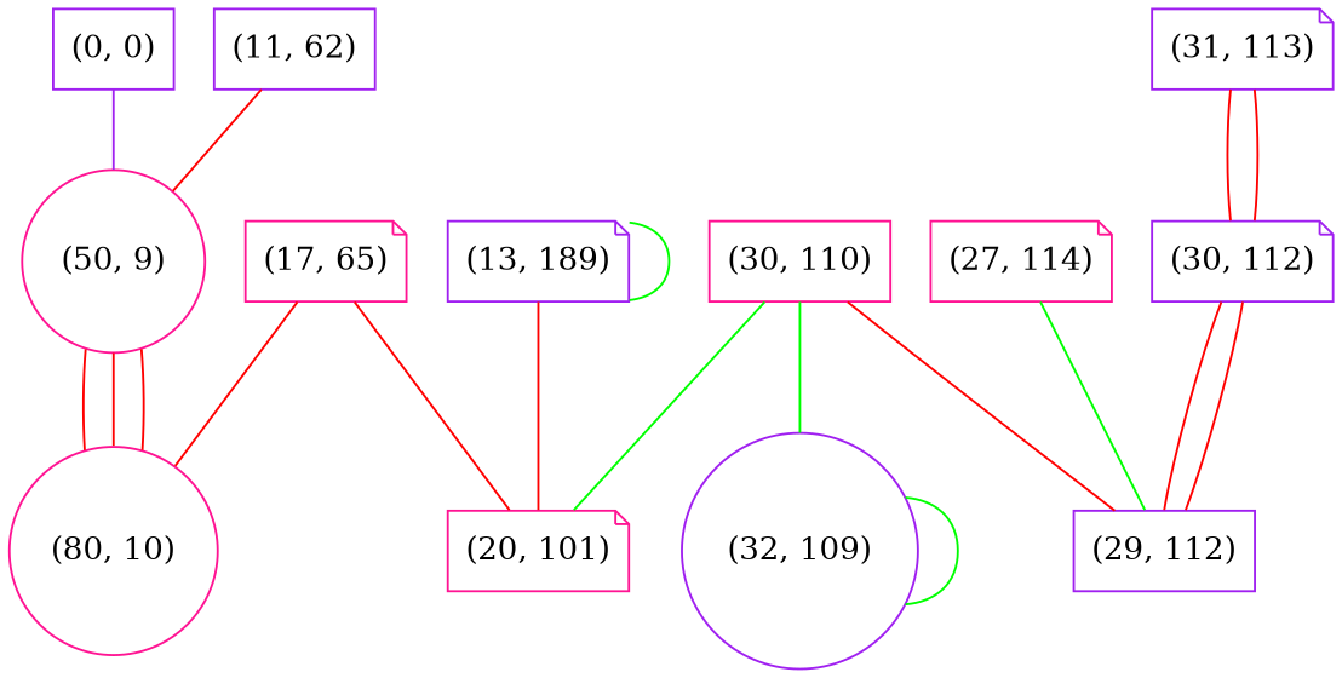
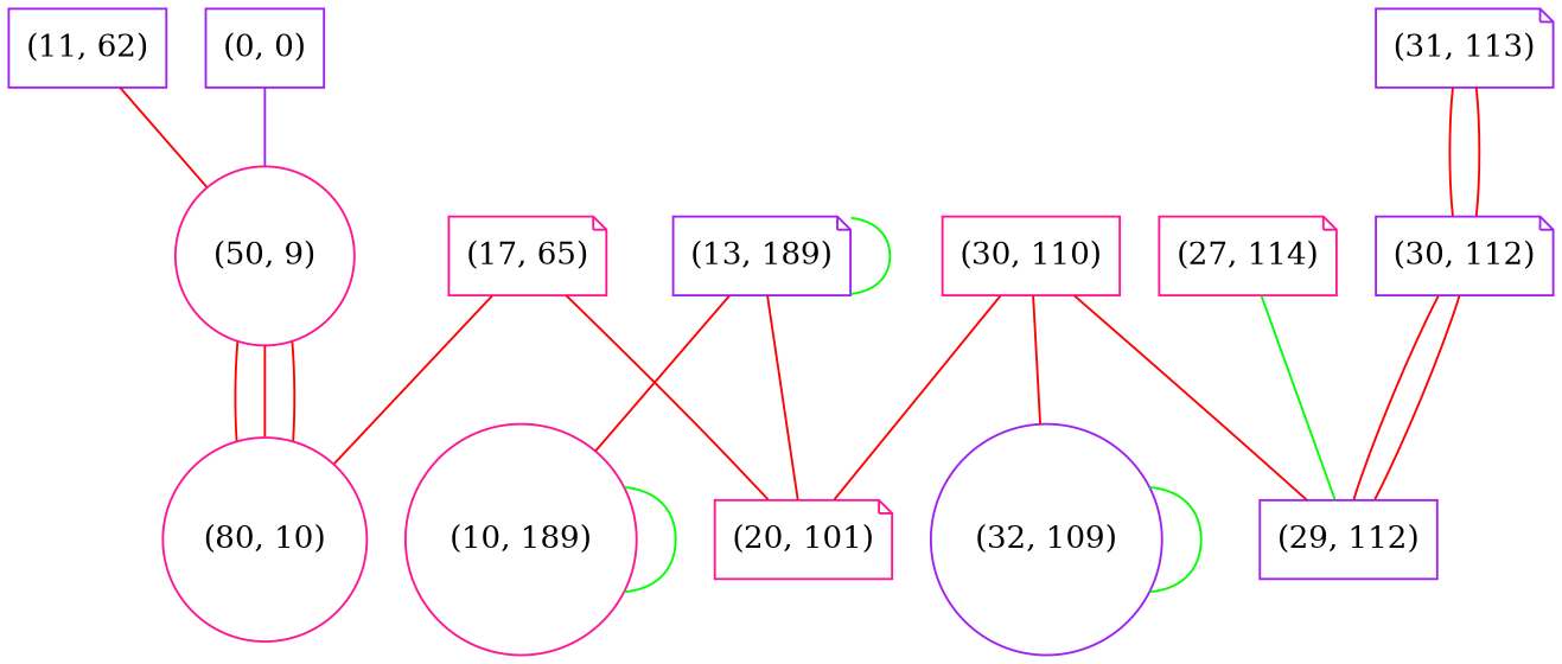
  graph {
    node [color=purple shape=note]
    edge [color=red weight=1]
    "(0, 0)" [shape=box]
    "(50, 9)" [color=deeppink shape=circle]
    n3 [color=deeppink label="(80, 10)" shape=circle]
    "(11, 62)" [shape=box]
    "(17, 65)" [color=deeppink]
    "(20, 101)" [color=deeppink]
    "(30, 110)" [color=deeppink shape=box]
    "(32, 109)" [shape=circle]
    "(29, 112)" [shape=box]
    "(27, 114)" [color=deeppink]
    "(31, 113)"
    "(30, 112)"
    "(13, 189)"
+   "(10, 189)" [color=deeppink shape=circle]
    "(0, 0)" -- "(50, 9)" [color=purple weight=4]
    "(50, 9)" -- n3
    "(50, 9)" -- n3
    "(50, 9)" -- n3
    "(11, 62)" -- "(50, 9)"
    "(17, 65)" -- n3
    "(17, 65)" -- "(20, 101)"
-   "(30, 110)" -- "(20, 101)" [color=green]
-   "(30, 110)" -- "(32, 109)" [color=green]
+   "(30, 110)" -- "(20, 101)"
+   "(30, 110)" -- "(32, 109)"
    "(30, 110)" -- "(29, 112)"
    "(32, 109)" -- "(32, 109)" [color=green weight=2]
    "(27, 114)" -- "(29, 112)" [color=green]
    "(31, 113)" -- "(30, 112)"
    "(31, 113)" -- "(30, 112)"
    "(30, 112)" -- "(29, 112)"
    "(30, 112)" -- "(29, 112)"
    "(13, 189)" -- "(20, 101)"
    "(13, 189)" -- "(13, 189)" [color=green weight=2]
+   "(13, 189)" -- "(10, 189)"
+   "(10, 189)" -- "(10, 189)" [color=green weight=2]
  }
